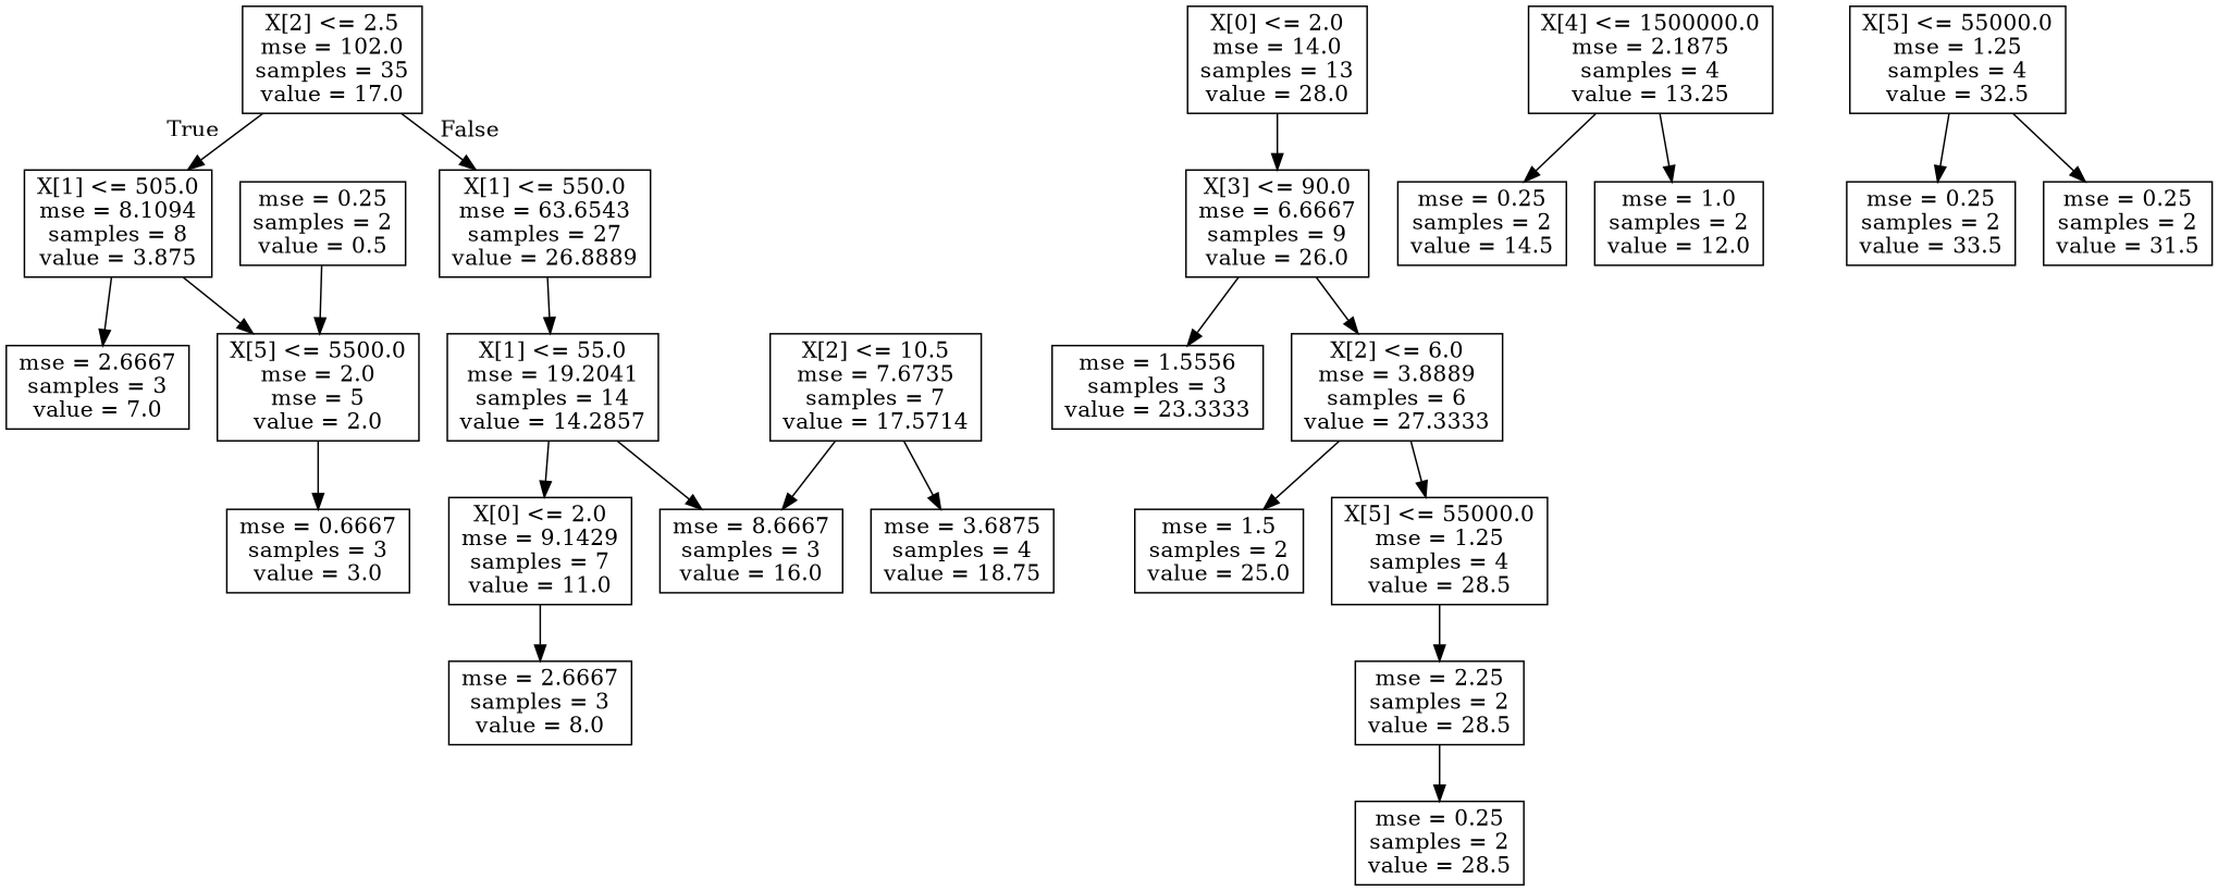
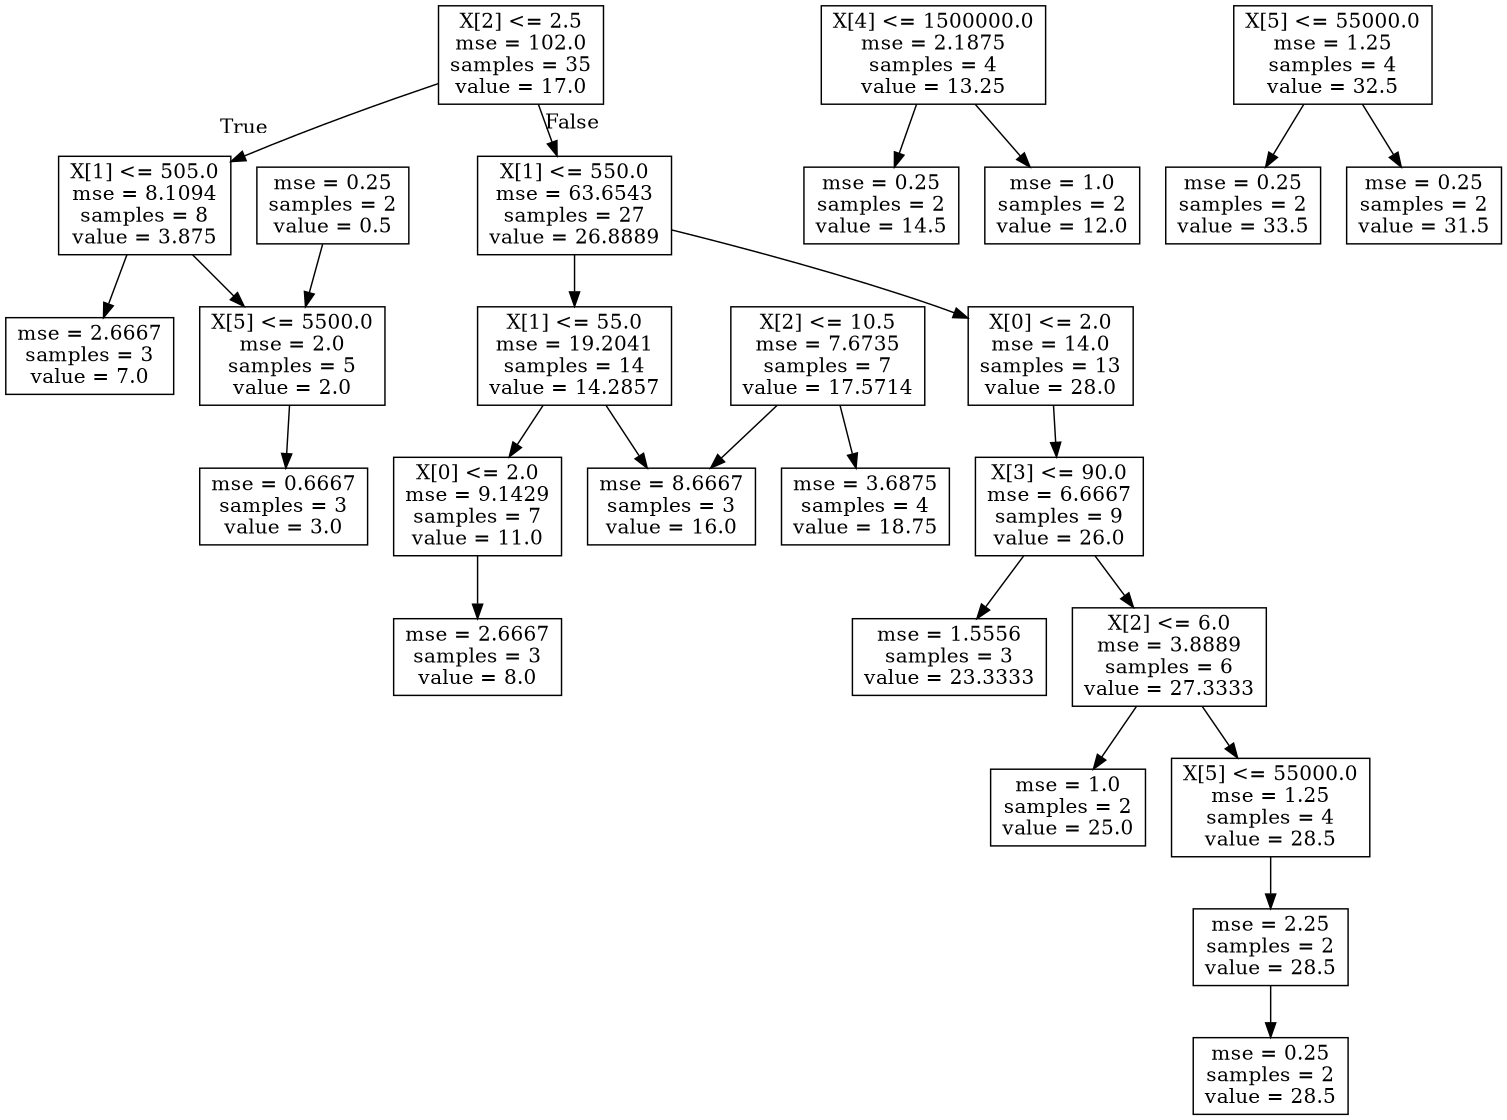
  digraph {
    node [shape=box]
    n1 [label="X[2] <= 2.5\nmse = 102.0\nsamples = 35\nvalue = 17.0"]
    n2 [label="X[1] <= 505.0\nmse = 8.1094\nsamples = 8\nvalue = 3.875"]
    n3 [label="X[1] <= 550.0\nmse = 63.6543\nsamples = 27\nvalue = 26.8889"]
    n4 [label="mse = 2.6667\nsamples = 3\nvalue = 7.0"]
-   n5 [label="X[5] <= 5500.0\nmse = 2.0\nmse = 5\nvalue = 2.0"]
+   n5 [label="X[5] <= 5500.0\nmse = 2.0\nsamples = 5\nvalue = 2.0"]
    n6 [label="X[1] <= 55.0\nmse = 19.2041\nsamples = 14\nvalue = 14.2857"]
    n7 [label="X[0] <= 2.0\nmse = 14.0\nsamples = 13\nvalue = 28.0"]
    n8 [label="mse = 0.6667\nsamples = 3\nvalue = 3.0"]
    n9 [label="mse = 0.25\nsamples = 2\nvalue = 0.5"]
    n10 [label="X[0] <= 2.0\nmse = 9.1429\nsamples = 7\nvalue = 11.0"]
    n11 [label="mse = 8.6667\nsamples = 3\nvalue = 16.0"]
    n12 [label="X[3] <= 90.0\nmse = 6.6667\nsamples = 9\nvalue = 26.0"]
    n13 [label="mse = 2.6667\nsamples = 3\nvalue = 8.0"]
    n14 [label="X[2] <= 10.5\nmse = 7.6735\nsamples = 7\nvalue = 17.5714"]
    n15 [label="mse = 3.6875\nsamples = 4\nvalue = 18.75"]
    n16 [label="X[4] <= 1500000.0\nmse = 2.1875\nsamples = 4\nvalue = 13.25"]
    n17 [label="mse = 0.25\nsamples = 2\nvalue = 14.5"]
    n18 [label="mse = 1.0\nsamples = 2\nvalue = 12.0"]
    n19 [label="mse = 1.5556\nsamples = 3\nvalue = 23.3333"]
    n20 [label="X[2] <= 6.0\nmse = 3.8889\nsamples = 6\nvalue = 27.3333"]
    n21 [label="X[5] <= 55000.0\nmse = 1.25\nsamples = 4\nvalue = 32.5"]
    n22 [label="mse = 0.25\nsamples = 2\nvalue = 33.5"]
    n23 [label="mse = 0.25\nsamples = 2\nvalue = 31.5"]
-   n24 [label="mse = 1.5\nsamples = 2\nvalue = 25.0"]
+   n24 [label="mse = 1.0\nsamples = 2\nvalue = 25.0"]
    n25 [label="X[5] <= 55000.0\nmse = 1.25\nsamples = 4\nvalue = 28.5"]
    n26 [label="mse = 2.25\nsamples = 2\nvalue = 28.5"]
    n27 [label="mse = 0.25\nsamples = 2\nvalue = 28.5"]
    n1 -> n2 [headlabel=True labelangle=45 labeldistance=2.5]
    n1 -> n3 [headlabel=False labelangle=-45 labeldistance=2.5]
    n2 -> n4
    n2 -> n5
    n3 -> n6
+   n3 -> n7
    n5 -> n8
    n6 -> n10
    n6 -> n11
    n7 -> n12
    n9 -> n5
    n10 -> n13
    n12 -> n19
    n12 -> n20
    n14 -> n11
    n14 -> n15
    n16 -> n17
    n16 -> n18
    n20 -> n24
    n20 -> n25
    n21 -> n22
    n21 -> n23
    n25 -> n26
    n26 -> n27
  }
